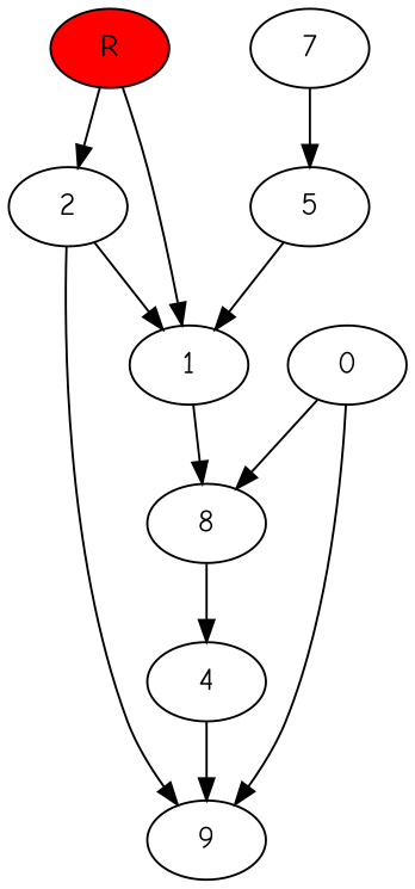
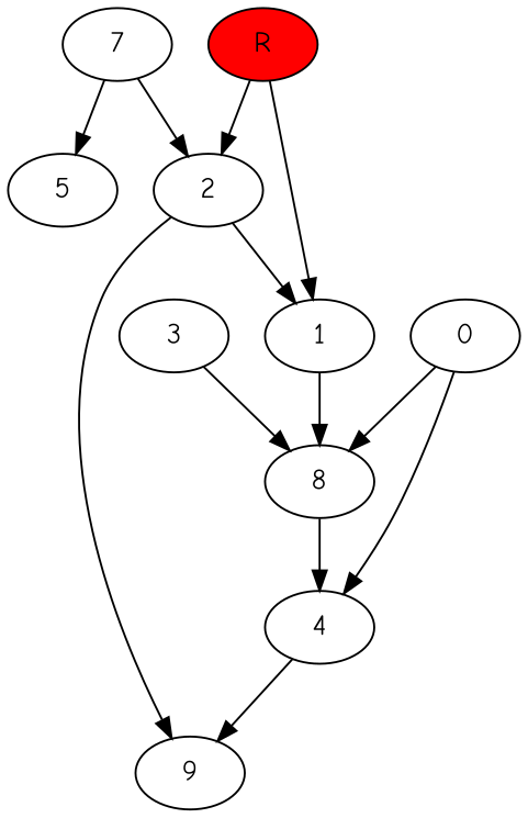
  digraph {
    fontname="Comic Neue"
    node [fontname="Comic Neue"]
    edge [fontname="Comic Neue"]
    1
    8
    4
    2
    9
+   3
    5
    n8 [label=0]
    7
    R [fillcolor="#ff0000" style=filled]
    1 -> 8
    8 -> 4
    4 -> 9
    2 -> 1
    2 -> 9
-   5 -> 1
+   3 -> 8
    n8 -> 8
-   n8 -> 9
+   n8 -> 4
+   7 -> 2
    7 -> 5
    R -> 1
    R -> 2
  }
